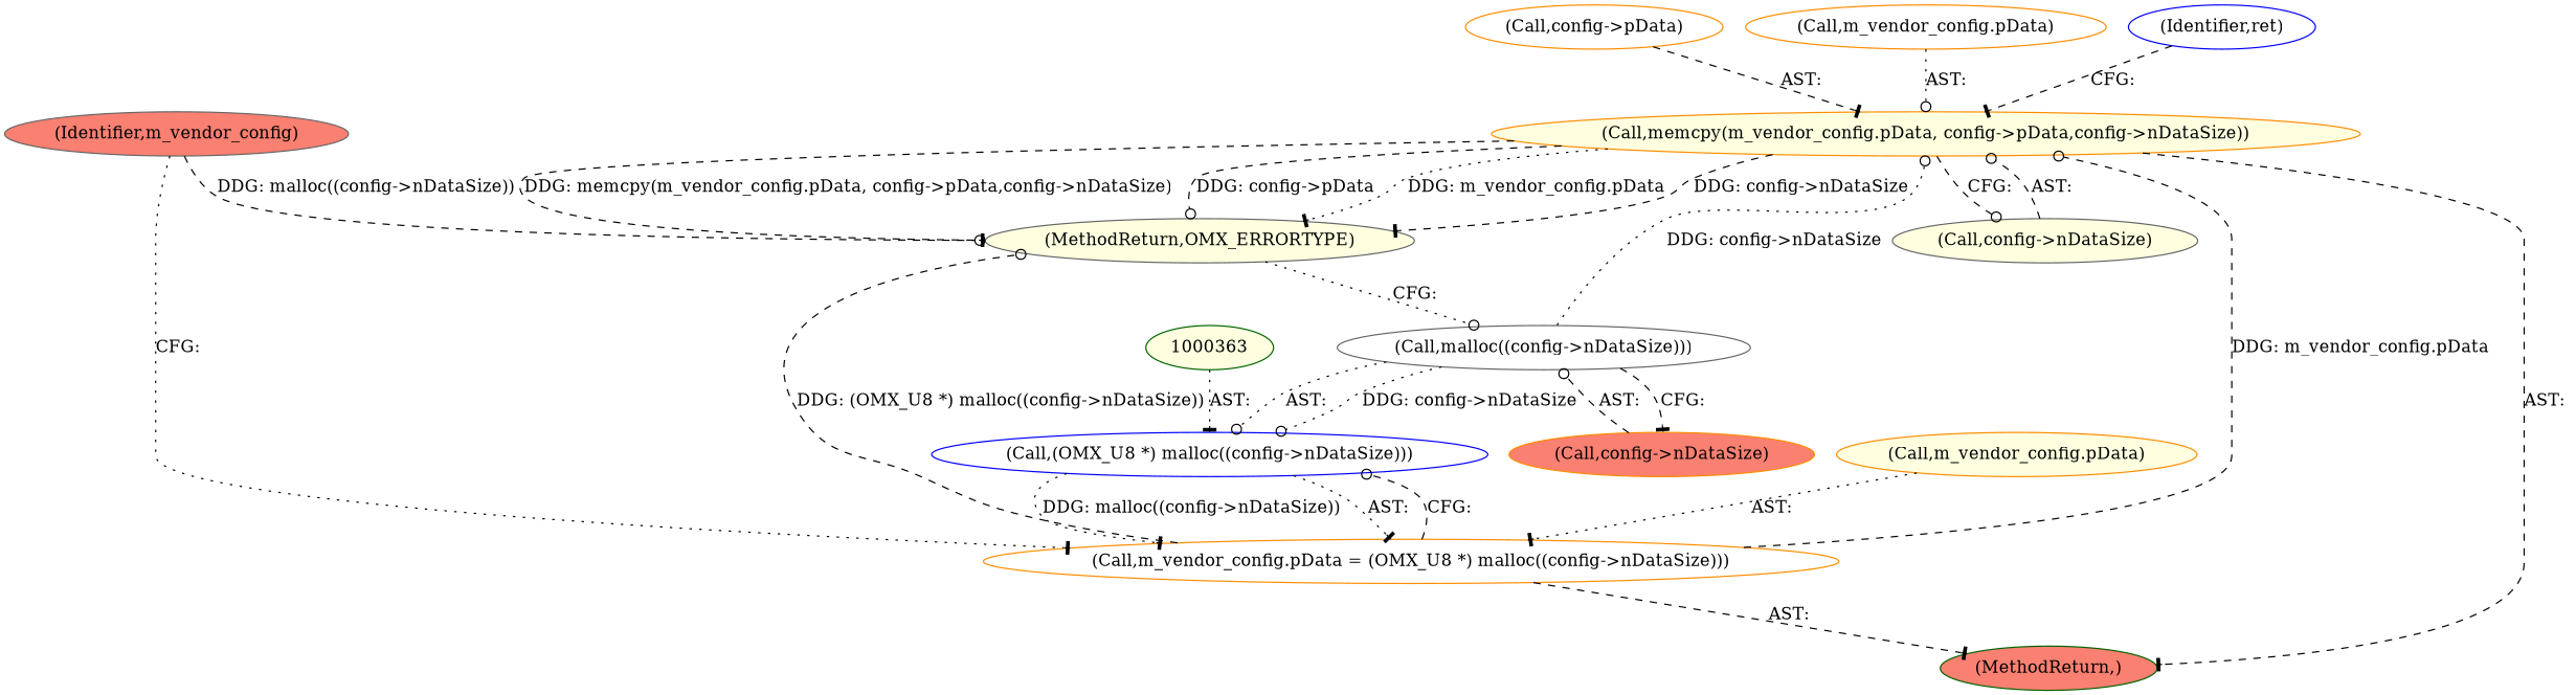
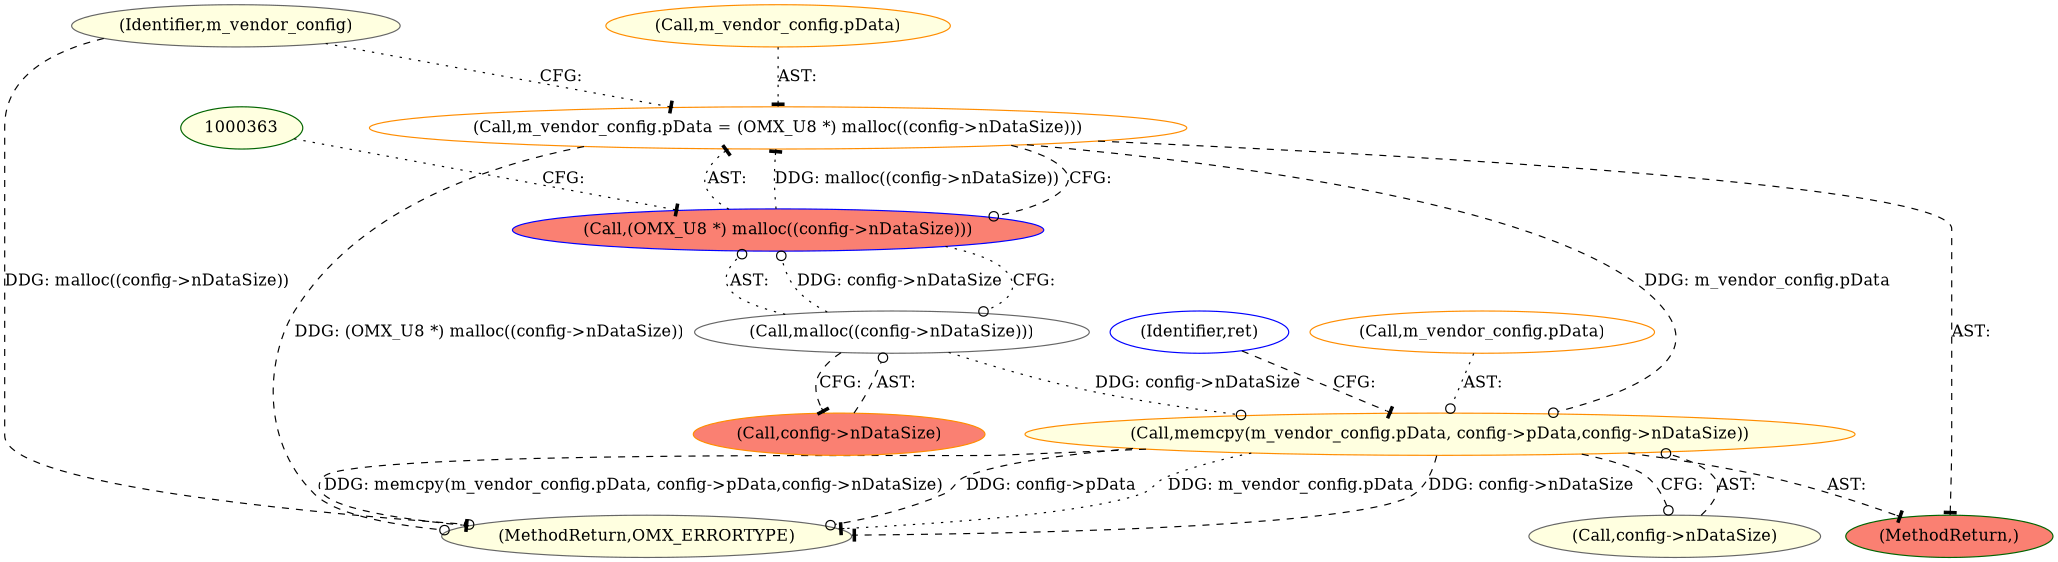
  digraph {
    node [color=darkorange fillcolor=lightyellow style=filled]
    edge [arrowhead=tee style=dashed]
    n1 [label="(Call,memcpy(m_vendor_config.pData, config->pData,config->nDataSize))"]
    n2 [color=gray40 label="(MethodReturn,OMX_ERRORTYPE)"]
    n3 [color=darkgreen fillcolor=salmon label="(MethodReturn,)"]
    n4 [color=gray40 label="(Call,config->nDataSize)"]
    n5 [fillcolor=white label="(Call,m_vendor_config.pData = (OMX_U8 *) malloc((config->nDataSize)))"]
-   n6 [color=blue fillcolor=white label="(Call,(OMX_U8 *) malloc((config->nDataSize)))"]
+   n6 [color=blue fillcolor=salmon label="(Call,(OMX_U8 *) malloc((config->nDataSize)))"]
    n7 [color=gray40 fillcolor=white label="(Call,malloc((config->nDataSize)))"]
    n8 [fillcolor=salmon label="(Call,config->nDataSize)"]
    n9 [label="(Call,m_vendor_config.pData)"]
-   n10 [color=gray40 fillcolor=salmon label="(Identifier,m_vendor_config)"]
-   n11 [fillcolor=white label="(Call,config->pData)"]
+   n10 [color=gray40 label="(Identifier,m_vendor_config)"]
    n12 [fillcolor=white label="(Call,m_vendor_config.pData)"]
    n13 [color=blue fillcolor=white label="(Identifier,ret)"]
    1000363 [color=darkgreen]
    n1 -> n2 [label="DDG: m_vendor_config.pData" style=dotted]
    n1 -> n2 [label="DDG: config->nDataSize"]
    n1 -> n2 [label="DDG: memcpy(m_vendor_config.pData, config->pData,config->nDataSize)"]
    n1 -> n2 [arrowhead=odot label="DDG: config->pData"]
    n1 -> n3 [label="AST: "]
    n1 -> n4 [arrowhead=odot label="CFG: "]
    n4 -> n1 [arrowhead=odot label="AST: "]
    n5 -> n1 [arrowhead=odot label="DDG: m_vendor_config.pData"]
    n5 -> n2 [arrowhead=odot label="DDG: (OMX_U8 *) malloc((config->nDataSize))"]
    n5 -> n3 [label="AST: "]
    n5 -> n6 [arrowhead=odot label="CFG: "]
    n6 -> n5 [label="AST: " style=dotted]
    n6 -> n5 [label="DDG: malloc((config->nDataSize))" style=dotted]
-   n2 -> n7 [arrowhead=odot label="CFG: " style=dotted]
+   n6 -> n7 [arrowhead=odot label="CFG: " style=dotted]
    n7 -> n1 [arrowhead=odot label="DDG: config->nDataSize" style=dotted]
    n7 -> n6 [arrowhead=odot label="AST: " style=dotted]
    n7 -> n6 [arrowhead=odot label="DDG: config->nDataSize" style=dotted]
    n7 -> n8 [label="CFG: "]
    n8 -> n7 [arrowhead=odot label="AST: "]
    n9 -> n5 [label="AST: " style=dotted]
    n10 -> n2 [arrowhead=odot label="DDG: malloc((config->nDataSize))"]
    n10 -> n5 [label="CFG: " style=dotted]
-   n11 -> n1 [label="AST: "]
    n12 -> n1 [arrowhead=odot label="AST: " style=dotted]
    n13 -> n1 [label="CFG: "]
-   1000363 -> n6 [label="AST: " style=dotted]
+   1000363 -> n6 [label="CFG: " style=dotted]
  }
